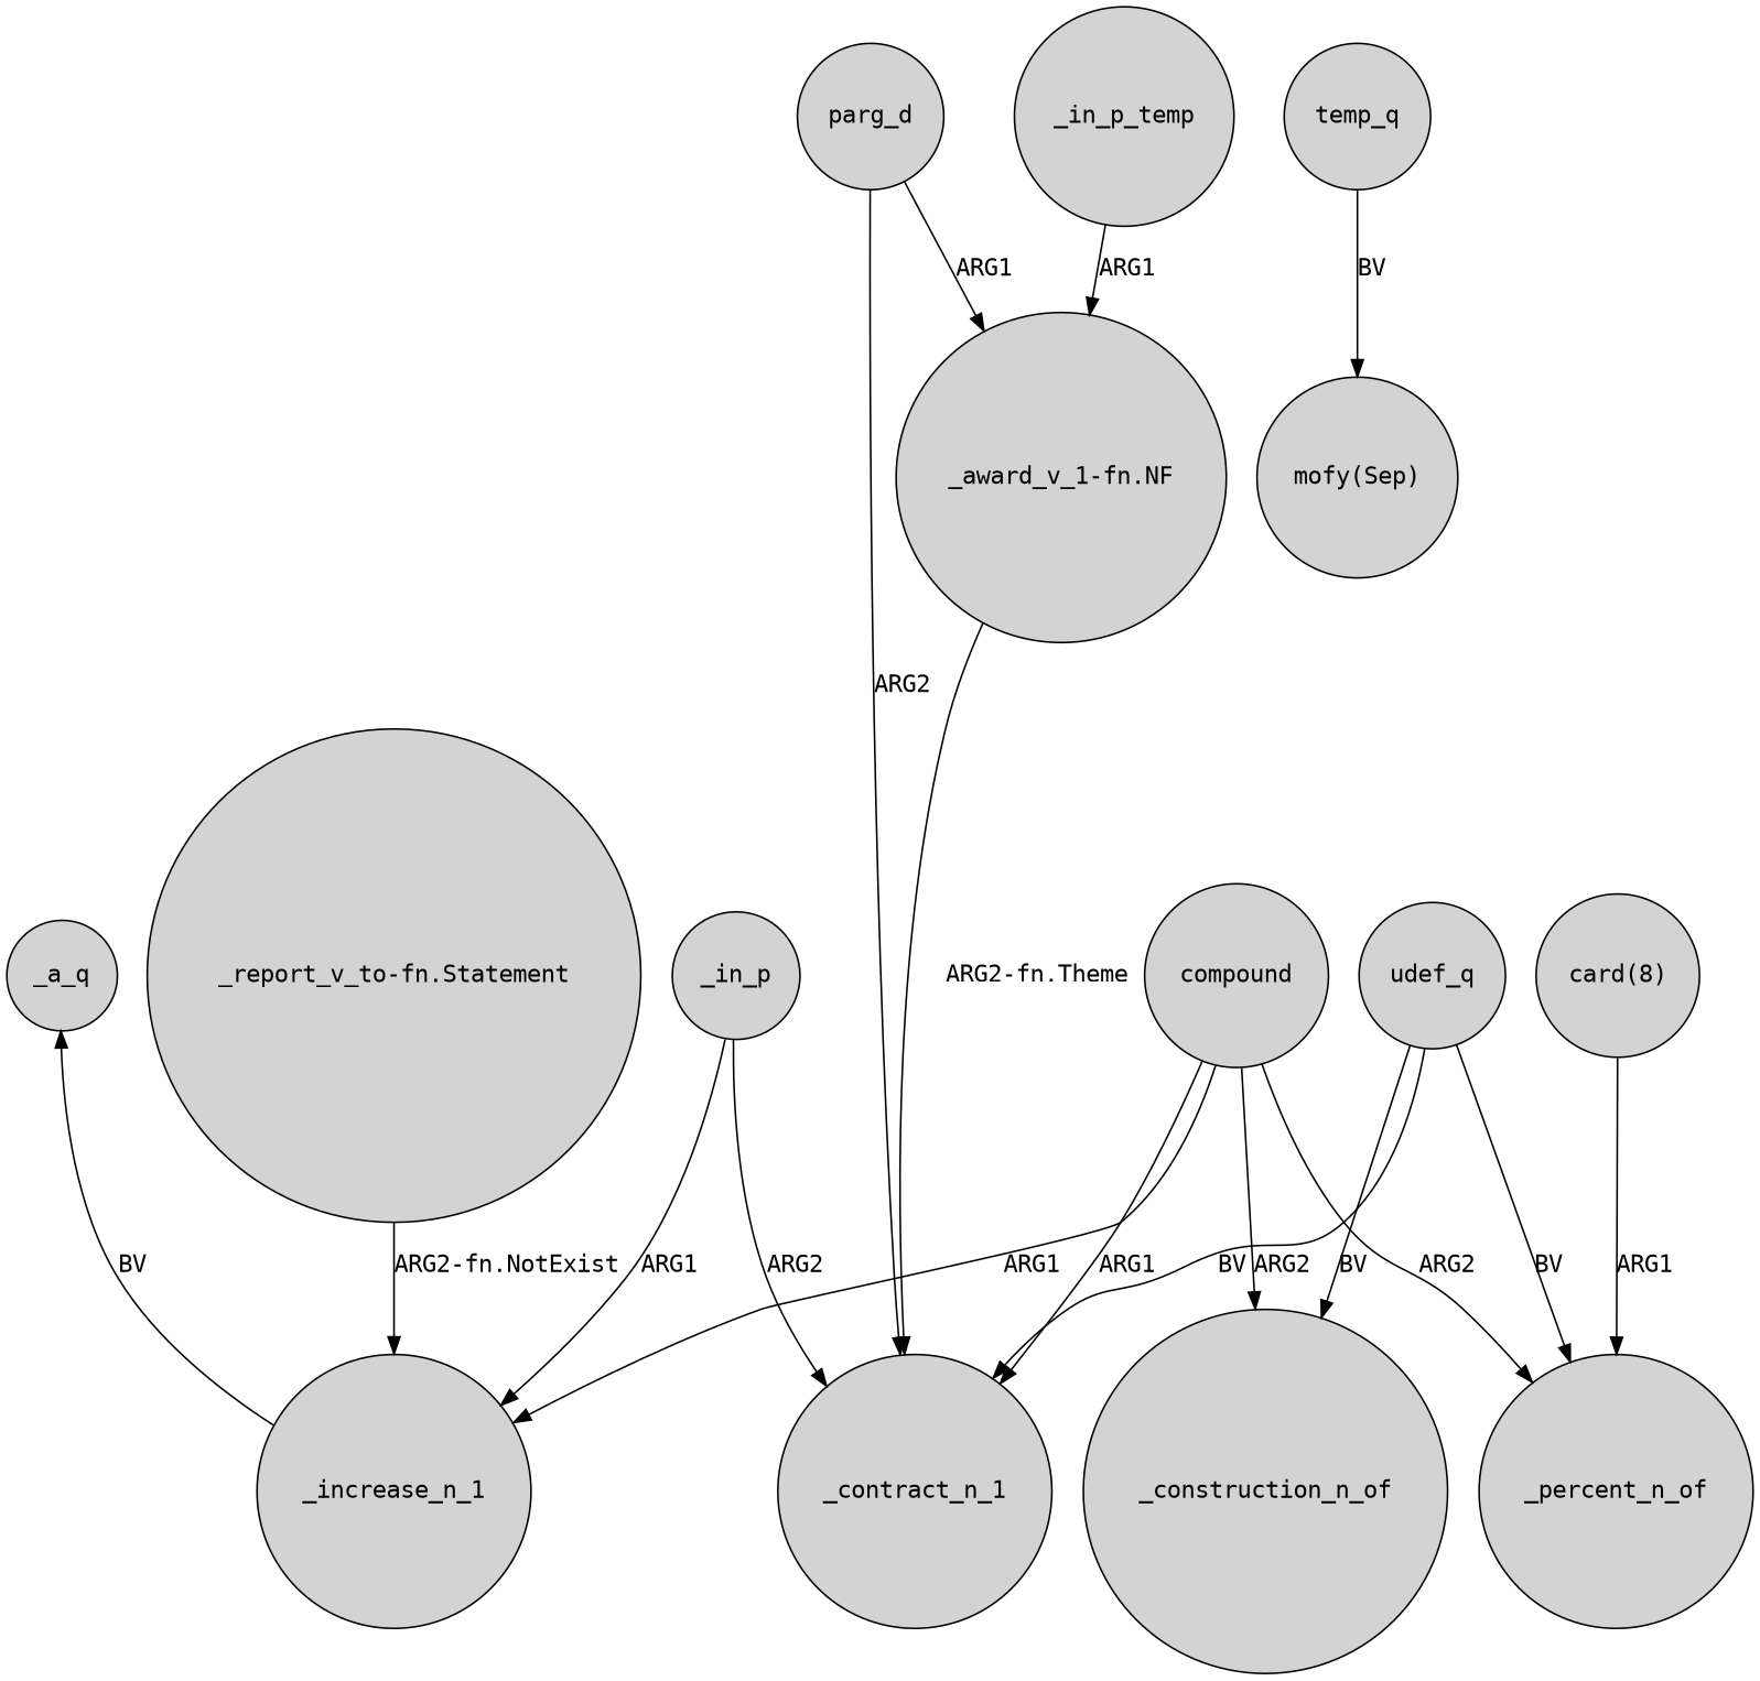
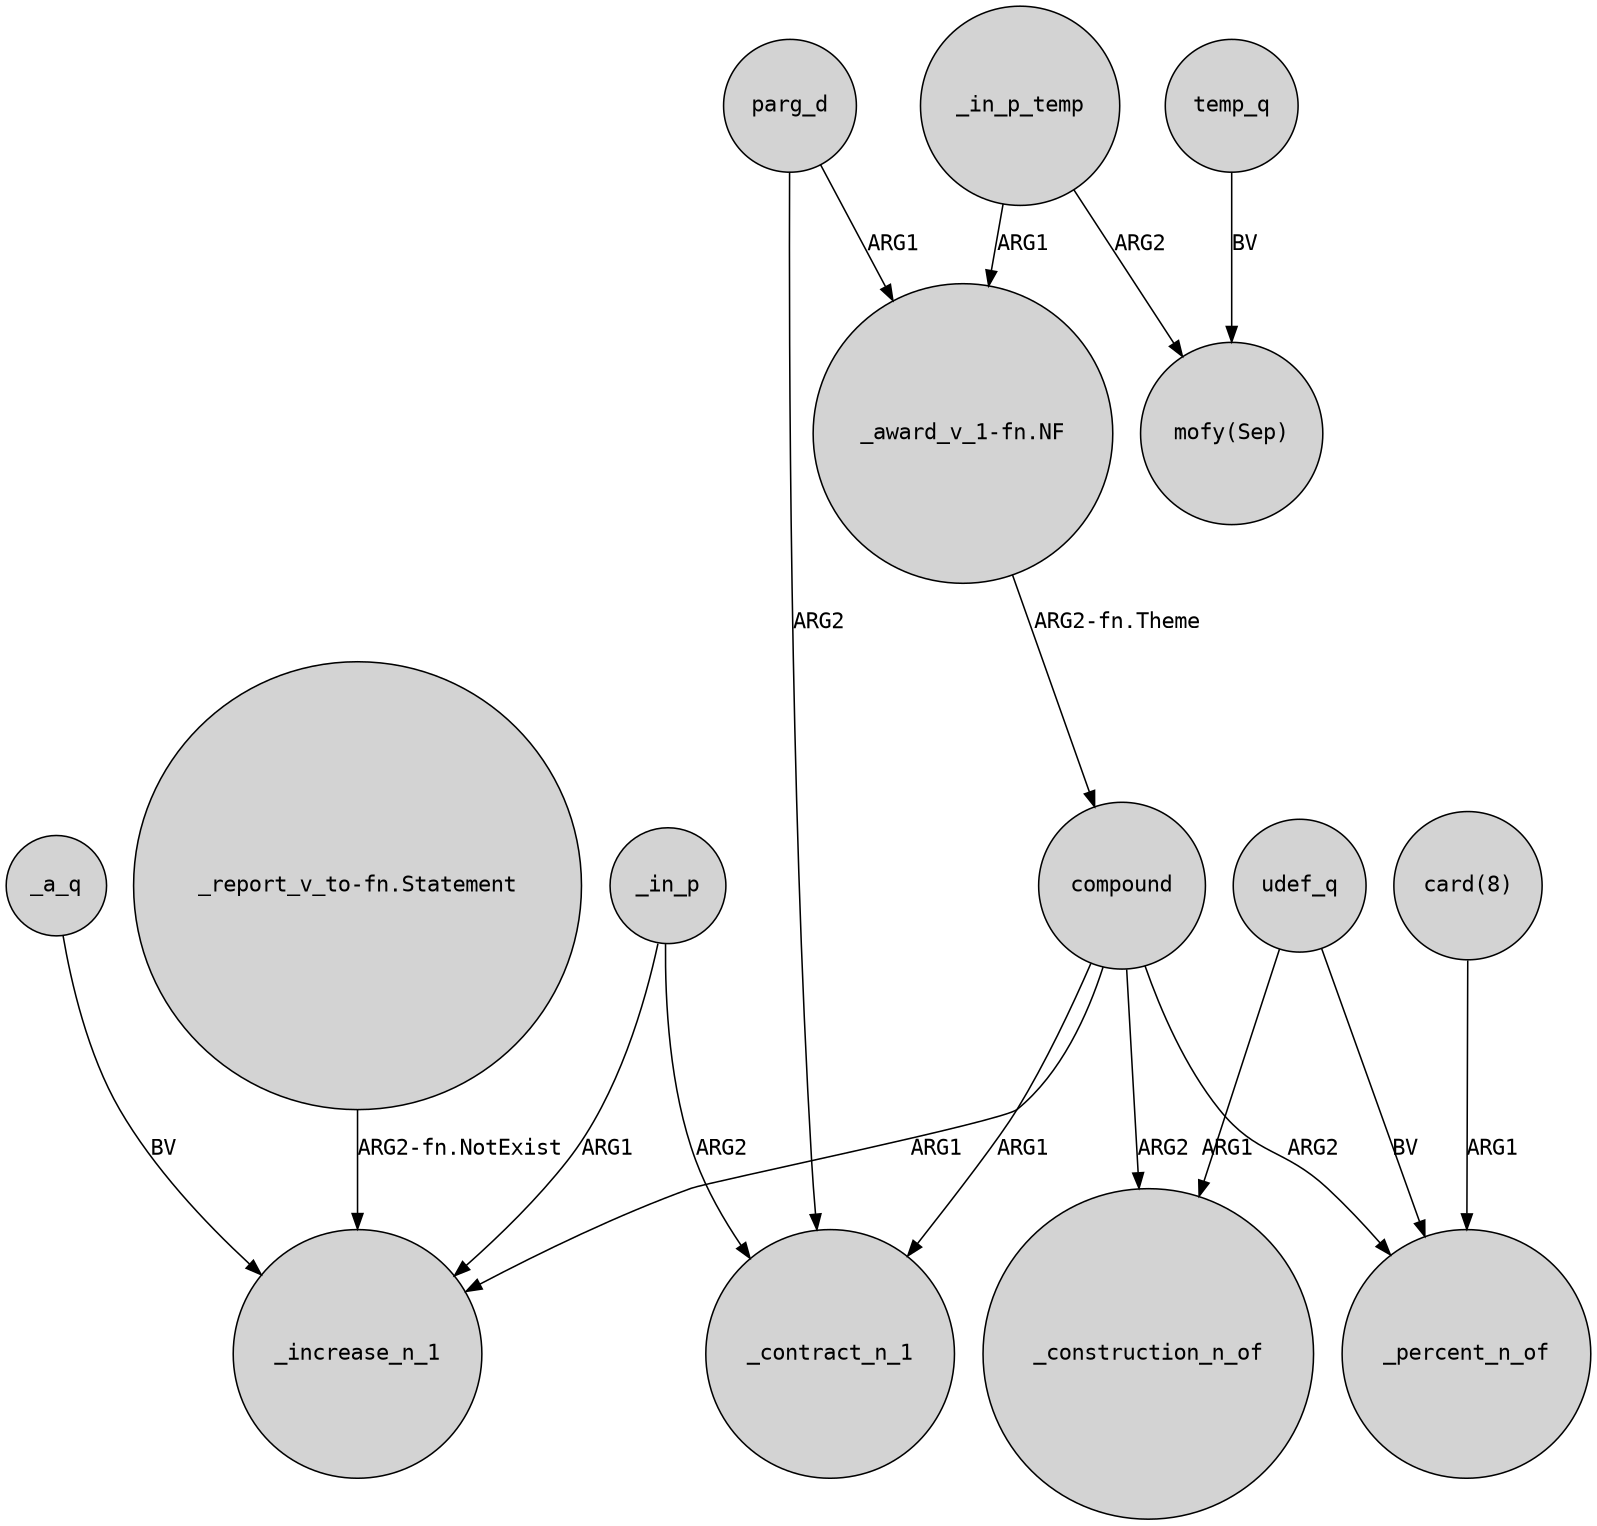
  digraph {
    fontname="DejaVu Sans Mono"
    node [fontname="DejaVu Sans Mono" shape=circle style=filled]
    edge [fontname="DejaVu Sans Mono"]
    _a_q
    _increase_n_1
    "_report_v_to-fn.Statement"
    _in_p_temp
    "_award_v_1-fn.NF"
    "mofy(Sep)"
    _contract_n_1
    n8 [label=temp_q]
    compound
    _percent_n_of
    _construction_n_of
    _in_p
    parg_d
    "card(8)"
    udef_q
-   _increase_n_1 -> _a_q [label=BV]
+   _a_q -> _increase_n_1 [label=BV]
    "_report_v_to-fn.Statement" -> _increase_n_1 [label="ARG2-fn.NotExist"]
    _in_p_temp -> "_award_v_1-fn.NF" [label=ARG1]
-   "_award_v_1-fn.NF" -> _contract_n_1 [label="ARG2-fn.Theme"]
+   _in_p_temp -> "mofy(Sep)" [label=ARG2]
+   "_award_v_1-fn.NF" -> compound [label="ARG2-fn.Theme"]
    n8 -> "mofy(Sep)" [label=BV]
    compound -> _increase_n_1 [label=ARG1]
    compound -> _contract_n_1 [label=ARG1]
    compound -> _percent_n_of [label=ARG2]
    compound -> _construction_n_of [label=ARG2]
    _in_p -> _increase_n_1 [label=ARG1]
    _in_p -> _contract_n_1 [label=ARG2]
    parg_d -> "_award_v_1-fn.NF" [label=ARG1]
    parg_d -> _contract_n_1 [label=ARG2]
    "card(8)" -> _percent_n_of [label=ARG1]
-   udef_q -> _contract_n_1 [label=BV]
    udef_q -> _percent_n_of [label=BV]
-   udef_q -> _construction_n_of [label=BV]
+   udef_q -> _construction_n_of [label=ARG1]
  }
